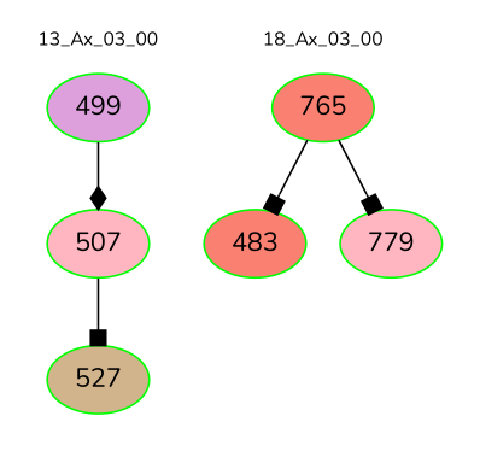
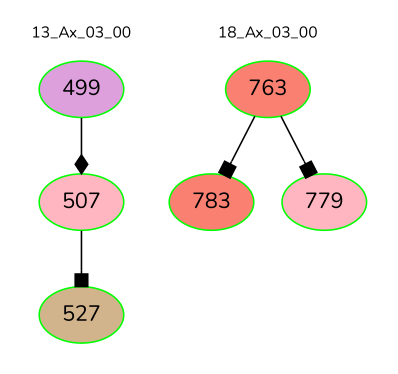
  digraph {
    fontname=Nunito
    node [color=green fillcolor=lightpink fontname=Nunito style=filled]
    edge [arrowhead=box color=black fontname=Nunito]
    n1 [label=507]
    n2 [fillcolor=plum label=499]
    n3 [fillcolor=tan label=527]
-   n4 [fillcolor=salmon label=765]
-   n5 [fillcolor=salmon label=483]
+   n4 [fillcolor=salmon label=763]
+   n5 [fillcolor=salmon label=783]
    n6 [label=779]
    subgraph cluster_1 {
      color=white
      fontsize=10
      label="13_Ax_03_00"
      n1
      n2
      n3
    }
    subgraph cluster_2 {
      color=white
      fontsize=10
      label="18_Ax_03_00"
      n4
      n5
      n6
    }
    n1 -> n3
    n2 -> n1 [arrowhead=diamond]
    n4 -> n5
    n4 -> n6
  }
